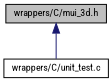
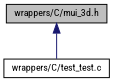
  digraph {
    fontname="Roboto Condensed"
    node [color=black fontname="Roboto Condensed" fontsize=10 shape=record style=filled]
    n1 [fillcolor=grey75 fontcolor=black height=0.2 label="wrappers/C/mui_3d.h" width=0.4]
-   n2 [fillcolor=white height=0.2 label="wrappers/C/unit_test.c" width=0.4]
+   n2 [fillcolor=white height=0.2 label="wrappers/C/test_test.c" width=0.4]
    n1 -> n2 [color=midnightblue dir=back fontname="Roboto Condensed" fontsize=10 labelfontname=Helvetica labelfontsize=10 style=solid]
  }
